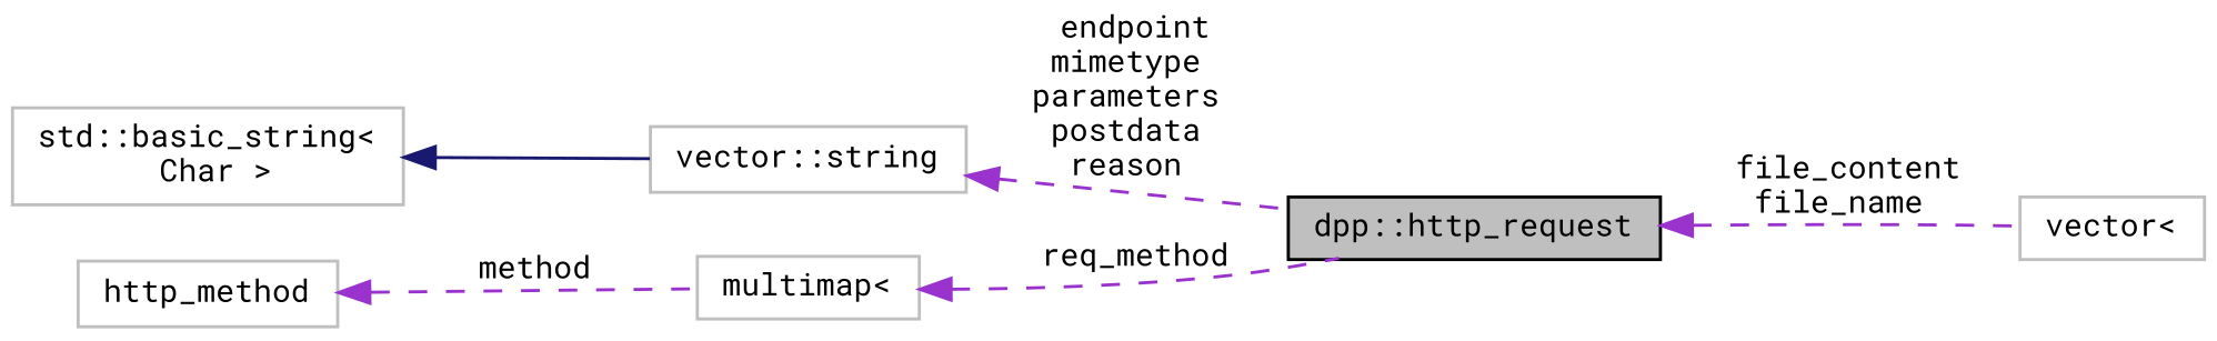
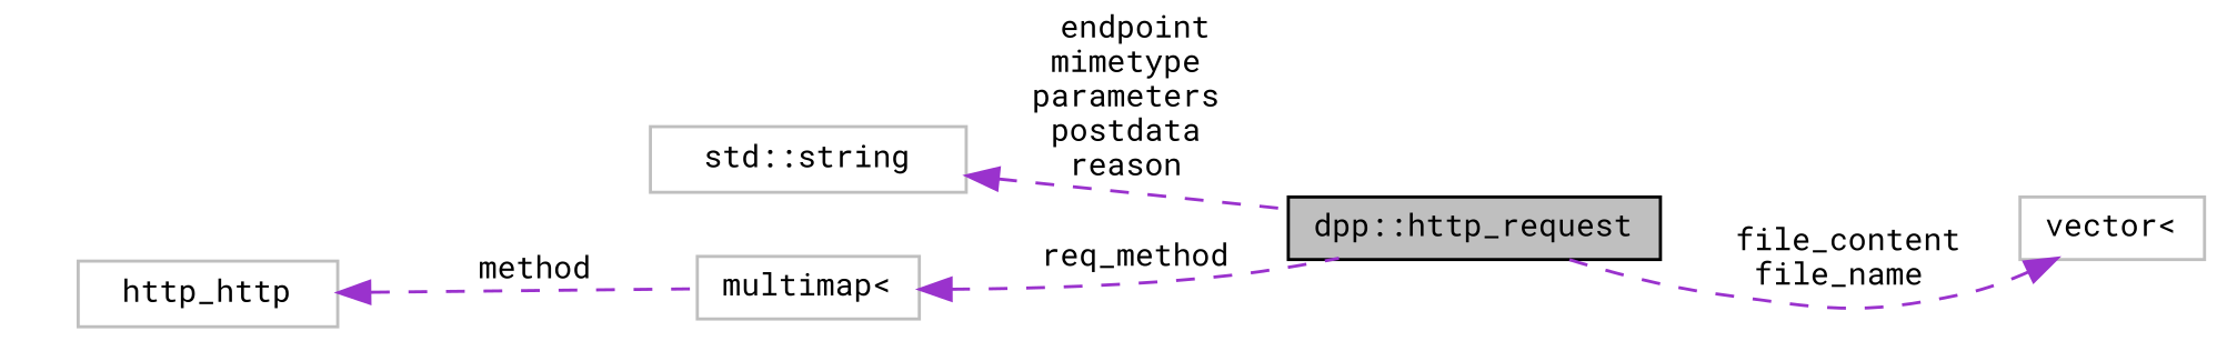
  digraph {
    fontname="Roboto Mono"
    rankdir=LR
    node [color=grey75 fontname="Roboto Mono" fontsize=10 shape=record]
    edge [color=darkorchid3 dir=back fontname="Roboto Mono" fontsize=10 labelfontname=Helvetica labelfontsize=10 style=dashed]
    n1 [color=black fillcolor=grey75 fontcolor=black height=0.2 label="dpp::http_request" style=filled width=0.4]
-   n2 [height=0.2 label="vector::string" width=0.4]
-   n3 [height=0.2 label="std::basic_string\<\l Char \>" width=0.4]
-   n4 [height=0.2 label=http_method width=0.4]
+   n2 [height=0.2 label="std::string" width=0.4]
+   n4 [height=0.2 label=http_http width=0.4]
    n5 [height=0.2 label="multimap\<" width=0.4]
    n6 [height=0.2 label="vector\<" width=0.4]
    n2 -> n1 [label=" endpoint\nmimetype\nparameters\npostdata\nreason"]
-   n3 -> n2 [color=midnightblue style=solid]
    n4 -> n5 [label=" method"]
    n5 -> n1 [label=" req_method"]
-   n1 -> n6 [label=" file_content\nfile_name"]
+   n6 -> n1 [label=" file_content\nfile_name"]
  }
